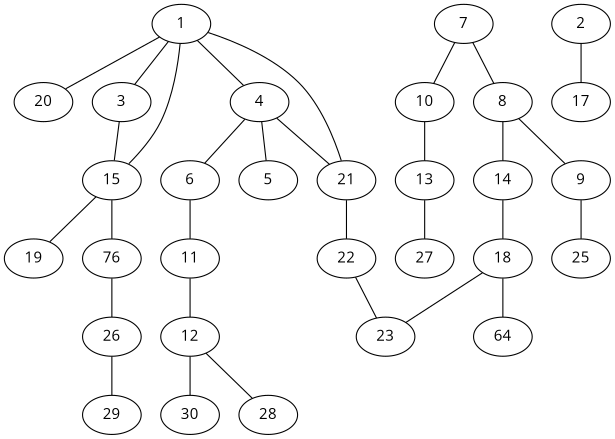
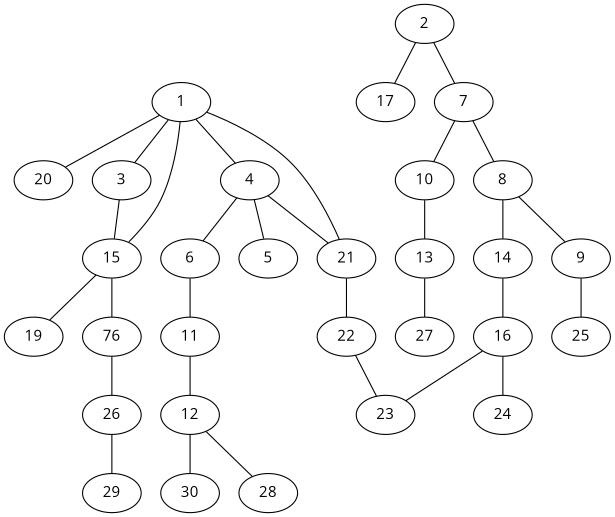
  graph {
    fontname="Open Sans"
    node [fontname="Open Sans"]
    edge [fontname="Open Sans"]
    1
    3
    4
    20
    21
    15
    2
    7
    17
    5
    6
    22
    8
    10
    n15 [label=76]
    19
    11
    23
    9
    14
    13
    26
    12
    28
    30
    25
-   18
+   18 [label=16]
    27
-   24 [label=64]
+   24
    29
    1 -- 3
    1 -- 4
    1 -- 20
    1 -- 21
    1 -- 15
    3 -- 15
    4 -- 21
    4 -- 5
    4 -- 6
    21 -- 22
    15 -- n15
    15 -- 19
+   2 -- 7
    2 -- 17
    7 -- 8
    7 -- 10
    6 -- 11
    22 -- 23
    8 -- 9
    8 -- 14
    10 -- 13
    n15 -- 26
    11 -- 12
    9 -- 25
    14 -- 18
    13 -- 27
    26 -- 29
    12 -- 28
    12 -- 30
    18 -- 23
    18 -- 24
  }
